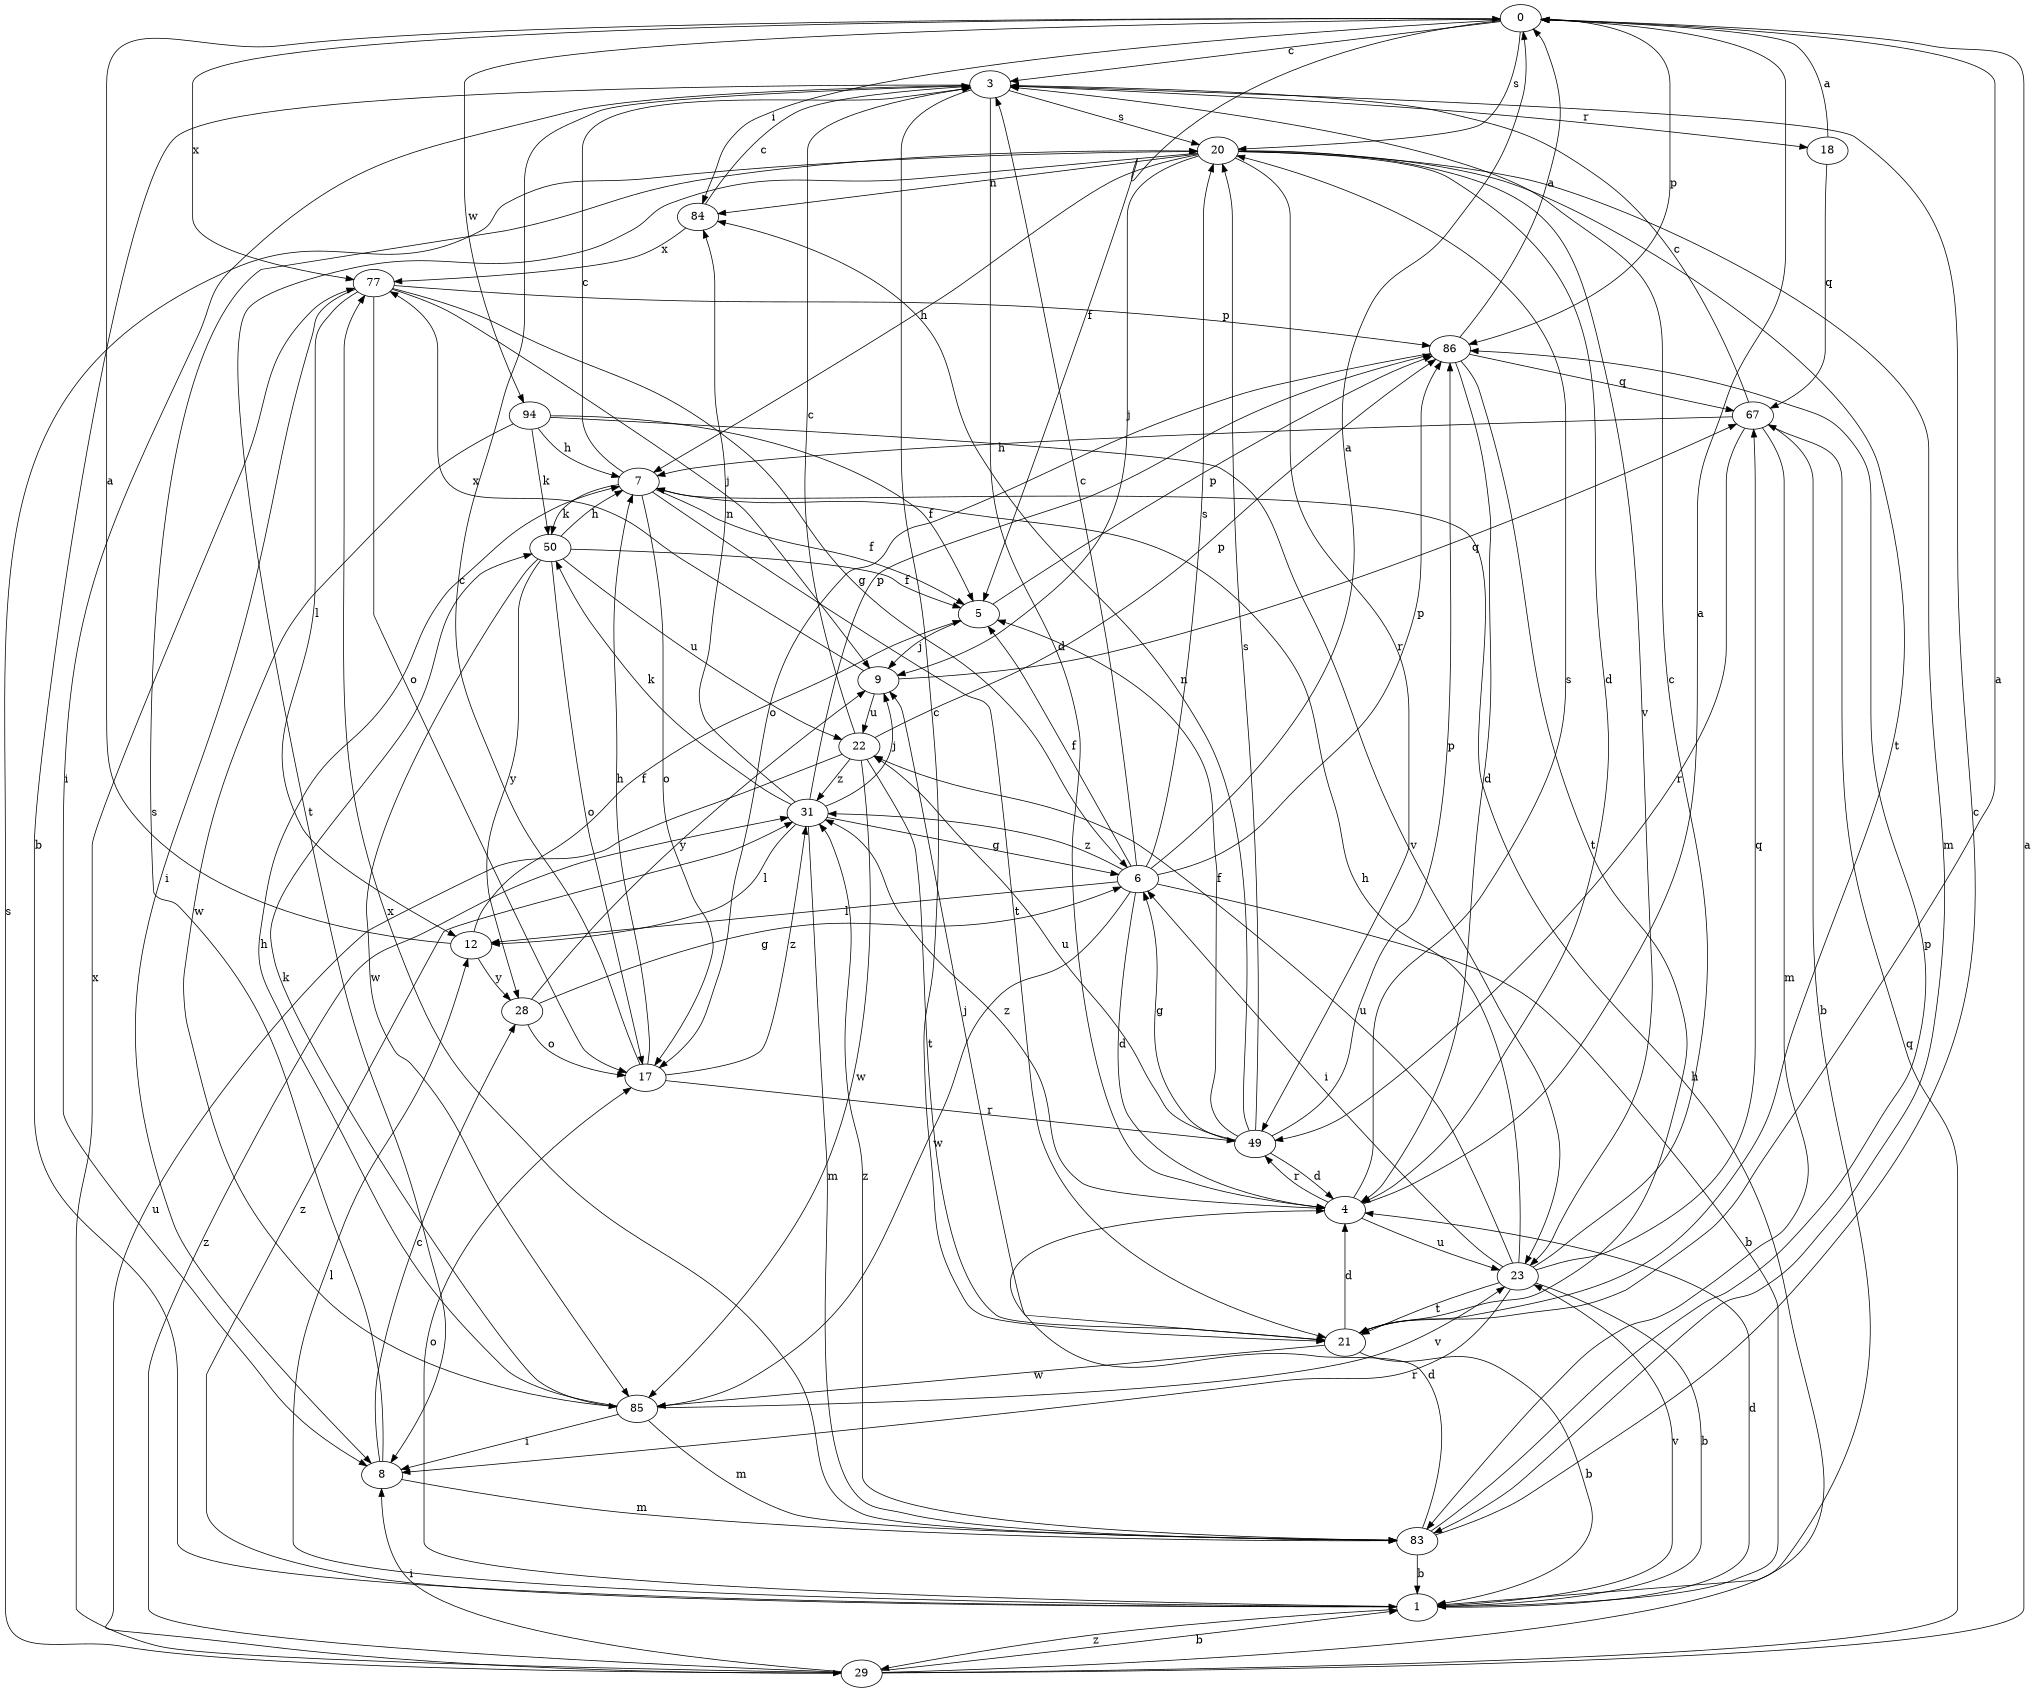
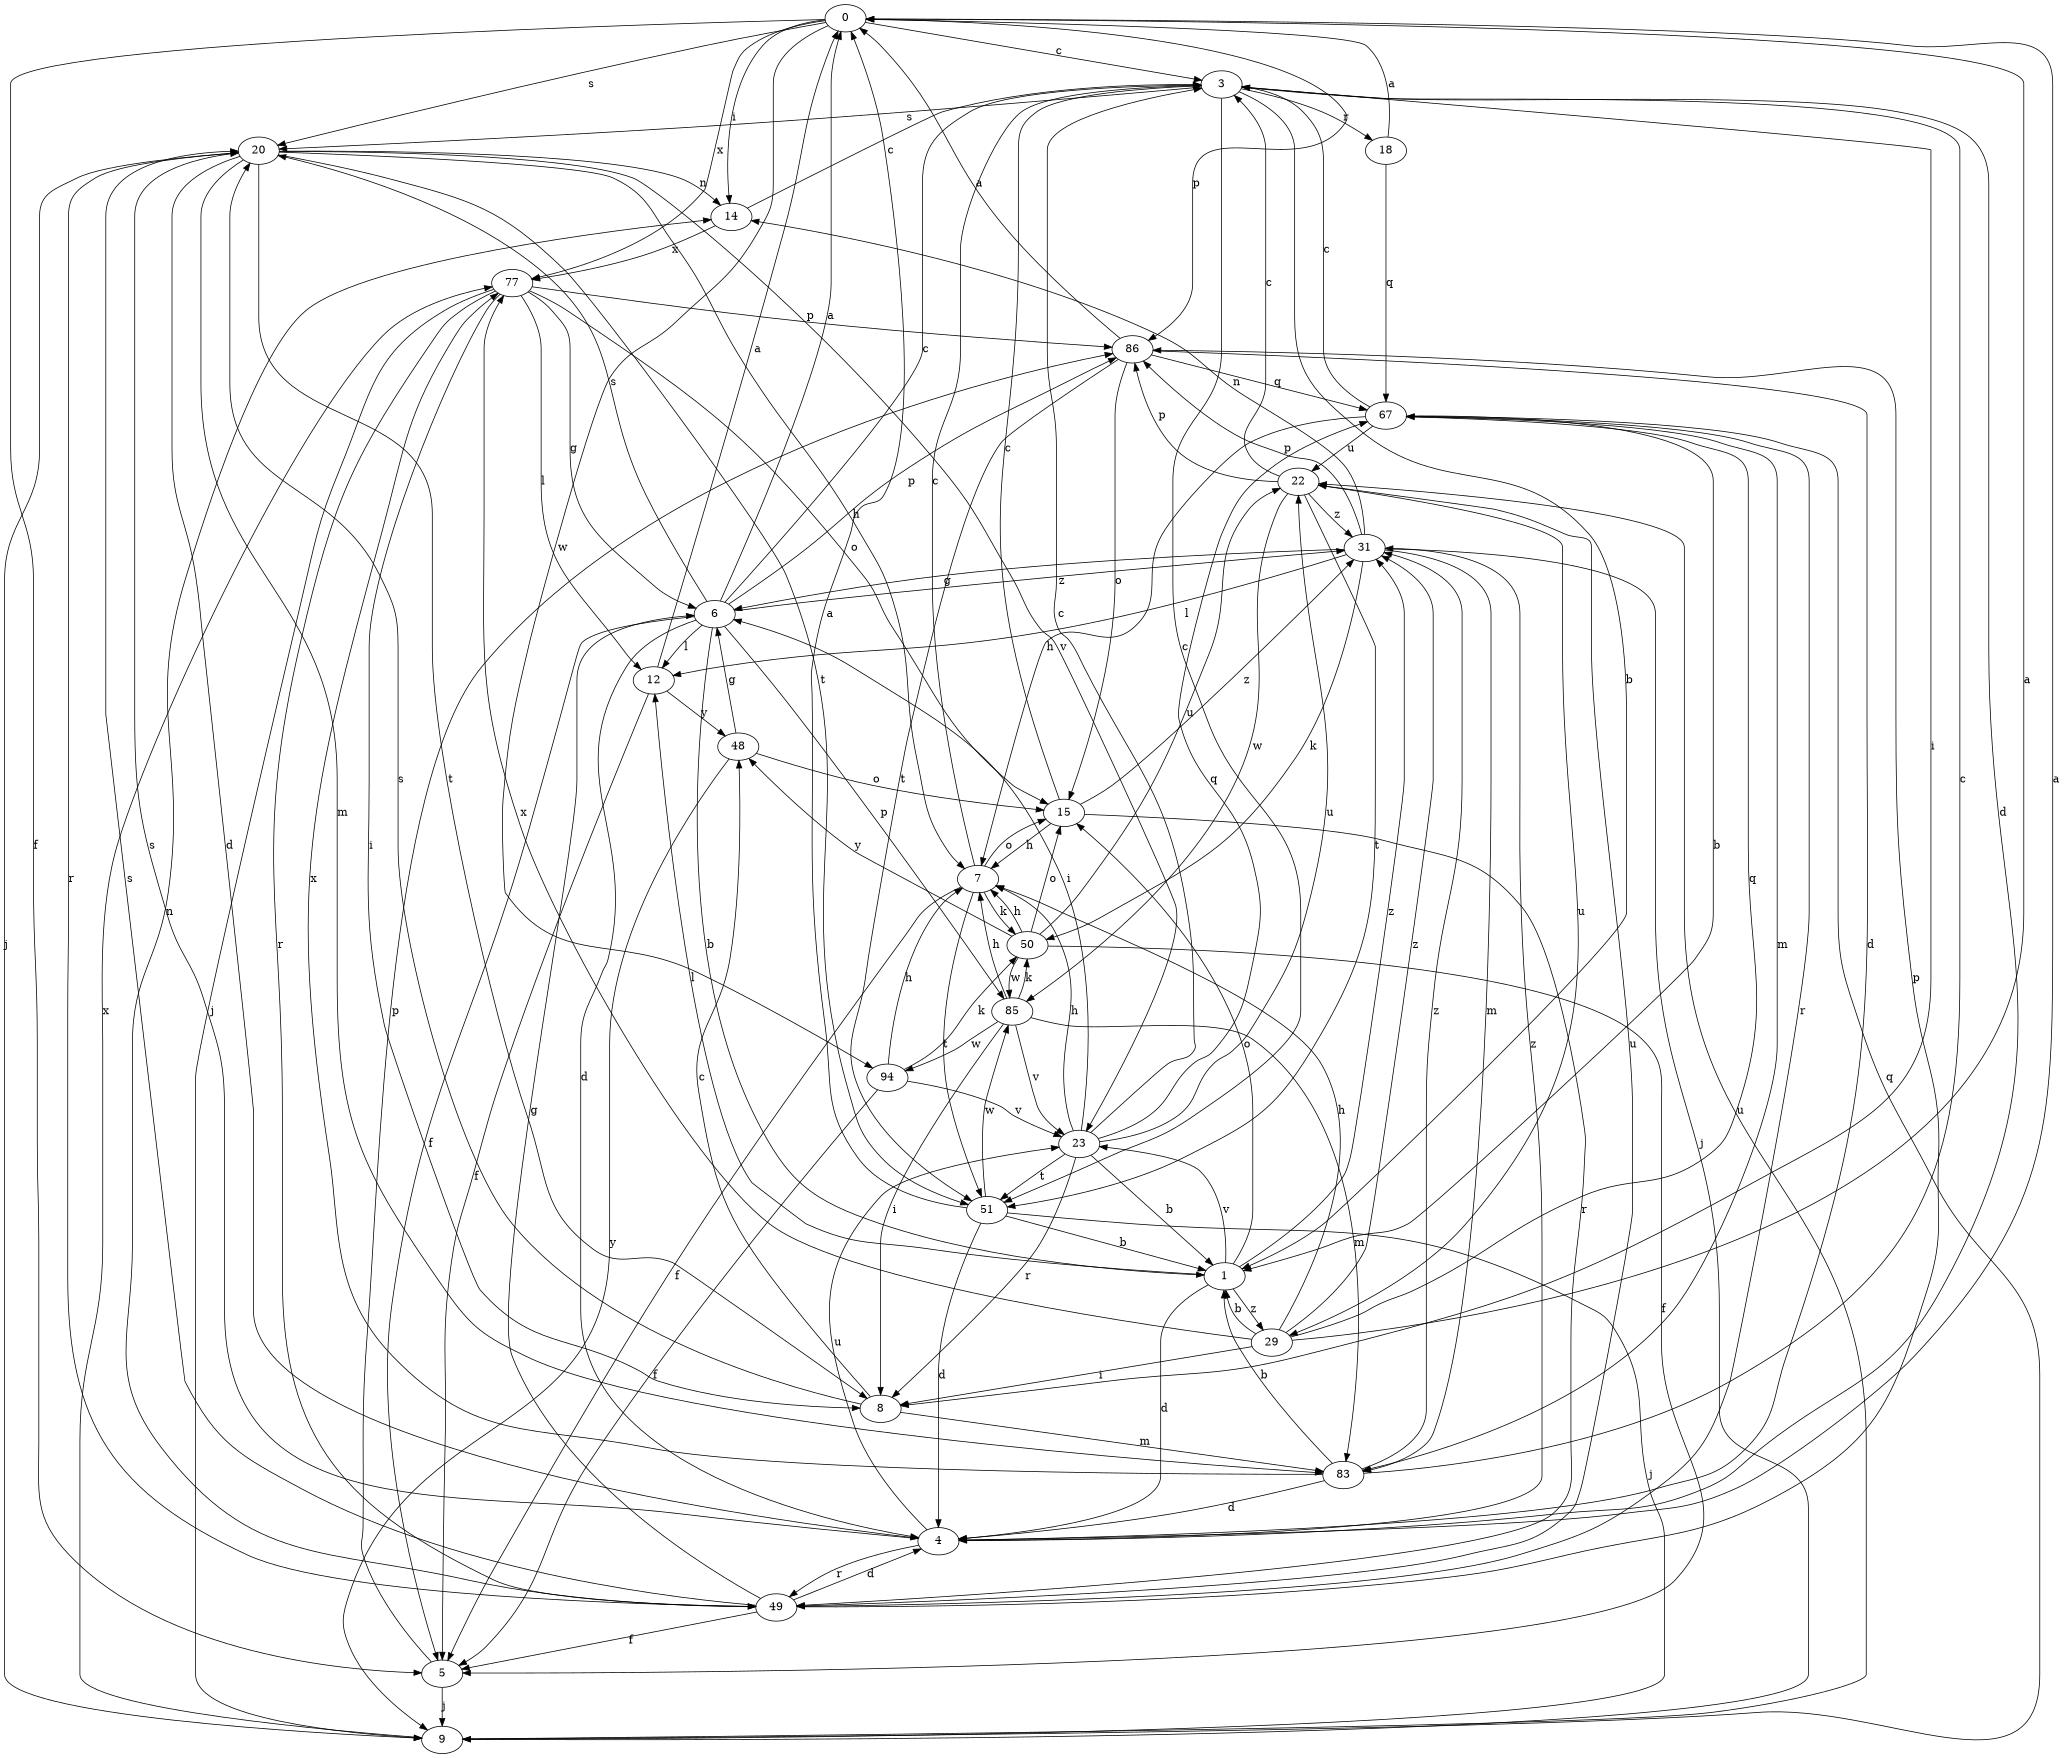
  strict digraph {
    0
    3
    5
    n4 [label=86]
    20
    n6 [label=94]
    n7 [label=77]
-   14 [label=84]
+   14
    8
    1
    4
    18
-   21
+   21 [label=51]
    9
    n15 [label=83]
-   28
-   15 [label=17]
+   28 [label=48]
+   15
    n18 [label=67]
    23
    n20 [label=49]
    7
    n22 [label=85]
    n23 [label=50]
    n24 [label=12]
    6
    29
    31
    22
    0 -> 3 [label=c]
    0 -> 5 [label=f]
    0 -> n4 [label=p]
    0 -> 20 [label=s]
    0 -> n6 [label=w]
    0 -> n7 [label=x]
    0 -> 14 [label=i]
    3 -> 20 [label=s]
    3 -> 8 [label=i]
    3 -> 1 [label=b]
    3 -> 4 [label=d]
    3 -> 18 [label=r]
    3 -> 21 [label=c]
    5 -> n4 [label=p]
    5 -> 9 [label=j]
    n4 -> 0 [label=a]
    n4 -> 4 [label=d]
    n4 -> 21 [label=t]
    n4 -> 15 [label=o]
    n4 -> n18 [label=q]
    20 -> 14 [label=n]
    20 -> 8 [label=t]
    20 -> 4 [label=d]
    20 -> 21 [label=t]
    20 -> 9 [label=j]
    20 -> n15 [label=m]
    20 -> 23 [label=v]
    20 -> n20 [label=r]
    20 -> 7 [label=h]
    n6 -> 5 [label=f]
    n6 -> 23 [label=v]
    n6 -> 7 [label=h]
-   n6 -> n22 [label=w]
+   n22 -> n6 [label=w]
    n6 -> n23 [label=k]
    n7 -> n4 [label=p]
    n7 -> 8 [label=i]
    n7 -> 9 [label=j]
    n7 -> 15 [label=o]
+   n7 -> n20 [label=r]
    n7 -> n24 [label=l]
    n7 -> 6 [label=g]
    14 -> 3 [label=c]
    14 -> n7 [label=x]
    8 -> 20 [label=s]
    8 -> n15 [label=m]
    8 -> 28 [label=c]
    1 -> 4 [label=d]
    1 -> 15 [label=o]
    1 -> 23 [label=v]
    1 -> n24 [label=l]
    1 -> 29 [label=z]
    1 -> 31 [label=z]
    4 -> 0 [label=a]
    4 -> 20 [label=s]
    4 -> 23 [label=u]
    4 -> n20 [label=r]
    4 -> 31 [label=z]
    18 -> 0 [label=a]
    18 -> n18 [label=q]
    21 -> 0 [label=a]
    21 -> 1 [label=b]
    21 -> 4 [label=d]
    21 -> 9 [label=j]
    21 -> n22 [label=w]
    9 -> n7 [label=x]
    9 -> n18 [label=q]
    9 -> 22 [label=u]
    n15 -> 3 [label=c]
-   n15 -> n4 [label=p]
    n15 -> n7 [label=x]
    n15 -> 1 [label=b]
    n15 -> 4 [label=d]
    n15 -> 31 [label=z]
    28 -> 9 [label=y]
    28 -> 15 [label=o]
    28 -> 6 [label=g]
    15 -> 3 [label=c]
    15 -> n20 [label=r]
    15 -> 7 [label=h]
    15 -> 31 [label=z]
    n18 -> 3 [label=c]
    n18 -> 1 [label=b]
    n18 -> n15 [label=m]
    n18 -> n20 [label=r]
    n18 -> 7 [label=h]
+   n18 -> 22 [label=u]
    23 -> 3 [label=c]
    23 -> 8 [label=r]
    23 -> 1 [label=b]
    23 -> 21 [label=t]
    23 -> n18 [label=q]
    23 -> 7 [label=h]
    23 -> 6 [label=i]
    23 -> 22 [label=u]
    n20 -> 5 [label=f]
    n20 -> n4 [label=p]
    n20 -> 20 [label=s]
    n20 -> 14 [label=n]
    n20 -> 4 [label=d]
    n20 -> 6 [label=g]
    n20 -> 22 [label=u]
    7 -> 3 [label=c]
    7 -> 5 [label=f]
    7 -> 21 [label=t]
    7 -> 15 [label=o]
    7 -> n23 [label=k]
    n22 -> 8 [label=i]
    n22 -> n15 [label=m]
    n22 -> 23 [label=v]
    n22 -> 7 [label=h]
    n22 -> n23 [label=k]
    n23 -> 5 [label=f]
    n23 -> 28 [label=y]
    n23 -> 15 [label=o]
    n23 -> 7 [label=h]
    n23 -> n22 [label=w]
    n23 -> 22 [label=u]
    n24 -> 0 [label=a]
    n24 -> 5 [label=f]
    n24 -> 28 [label=y]
    6 -> 0 [label=a]
    6 -> 3 [label=c]
    6 -> 5 [label=f]
    6 -> n4 [label=p]
    6 -> 20 [label=s]
    6 -> 1 [label=b]
    6 -> 4 [label=d]
-   6 -> n22 [label=w]
+   6 -> n22 [label=p]
    6 -> n24 [label=l]
    6 -> 31 [label=z]
    29 -> 0 [label=a]
-   29 -> 20 [label=s]
    29 -> n7 [label=x]
    29 -> 8 [label=i]
    29 -> 1 [label=b]
    29 -> n18 [label=q]
    29 -> 7 [label=h]
    29 -> 31 [label=z]
    31 -> n4 [label=p]
    31 -> 14 [label=n]
    31 -> 9 [label=j]
    31 -> n15 [label=m]
    31 -> n23 [label=k]
    31 -> n24 [label=l]
    31 -> 6 [label=g]
    22 -> 3 [label=c]
    22 -> n4 [label=p]
    22 -> 21 [label=t]
    22 -> n22 [label=w]
    22 -> 29 [label=u]
    22 -> 31 [label=z]
  }
